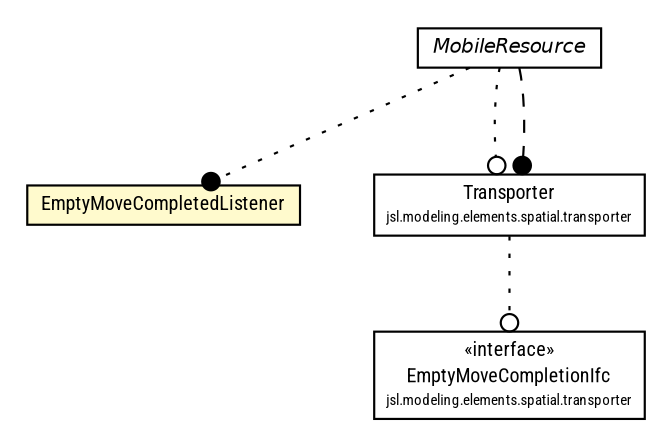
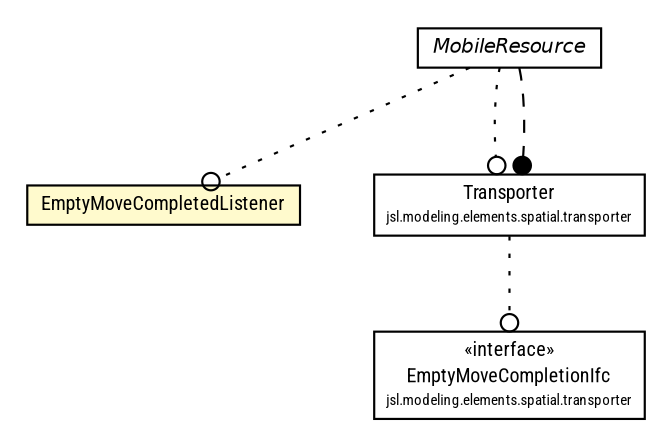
  digraph {
    fontname="Roboto Condensed"
    nodesep=0.25
    ranksep=0.5
    node [fontcolor=black fontname="Roboto Condensed" fontsize=9.0 shape=plaintext]
    edge [arrowhead=dot color=black fontcolor=black fontname="Roboto Condensed" fontsize=10.0 headport=p labelfontname=Helvetica labelfontsize=10 style=dotted tailport=p]
    n1 [label=<<table title="jsl.modeling.elements.spatial.MobileResource" border="0" cellborder="1" cellspacing="0" cellpadding="2" port="p" href="./MobileResource.html"> 		<tr><td><table border="0" cellspacing="0" cellpadding="1"> <tr><td align="center" balign="center"><font face="Helvetica-Oblique"> MobileResource </font></td></tr> 		</table></td></tr> 		</table>>]
    n2 [label=<<table title="jsl.modeling.elements.spatial.MobileResource.EmptyMoveCompletedListener" border="0" cellborder="1" cellspacing="0" cellpadding="2" port="p" bgcolor="lemonChiffon" href="./MobileResource.EmptyMoveCompletedListener.html"> 		<tr><td><table border="0" cellspacing="0" cellpadding="1"> <tr><td align="center" balign="center"> EmptyMoveCompletedListener </td></tr> 		</table></td></tr> 		</table>>]
    n3 [label=<<table title="jsl.modeling.elements.spatial.transporter.Transporter" border="0" cellborder="1" cellspacing="0" cellpadding="2" port="p" href="./transporter/Transporter.html"> 		<tr><td><table border="0" cellspacing="0" cellpadding="1"> <tr><td align="center" balign="center"> Transporter </td></tr> <tr><td align="center" balign="center"><font point-size="7.0"> jsl.modeling.elements.spatial.transporter </font></td></tr> 		</table></td></tr> 		</table>>]
    n4 [label=<<table title="jsl.modeling.elements.spatial.transporter.EmptyMoveCompletionIfc" border="0" cellborder="1" cellspacing="0" cellpadding="2" port="p" href="./transporter/EmptyMoveCompletionIfc.html"> 		<tr><td><table border="0" cellspacing="0" cellpadding="1"> <tr><td align="center" balign="center"> &#171;interface&#187; </td></tr> <tr><td align="center" balign="center"> EmptyMoveCompletionIfc </td></tr> <tr><td align="center" balign="center"><font point-size="7.0"> jsl.modeling.elements.spatial.transporter </font></td></tr> 		</table></td></tr> 		</table>>]
-   n1 -> n2
+   n1 -> n2 [arrowhead=odot]
    n1 -> n3 [arrowhead=odot]
    n1 -> n3 [style=dashed]
    n3 -> n4 [arrowhead=odot]
  }
